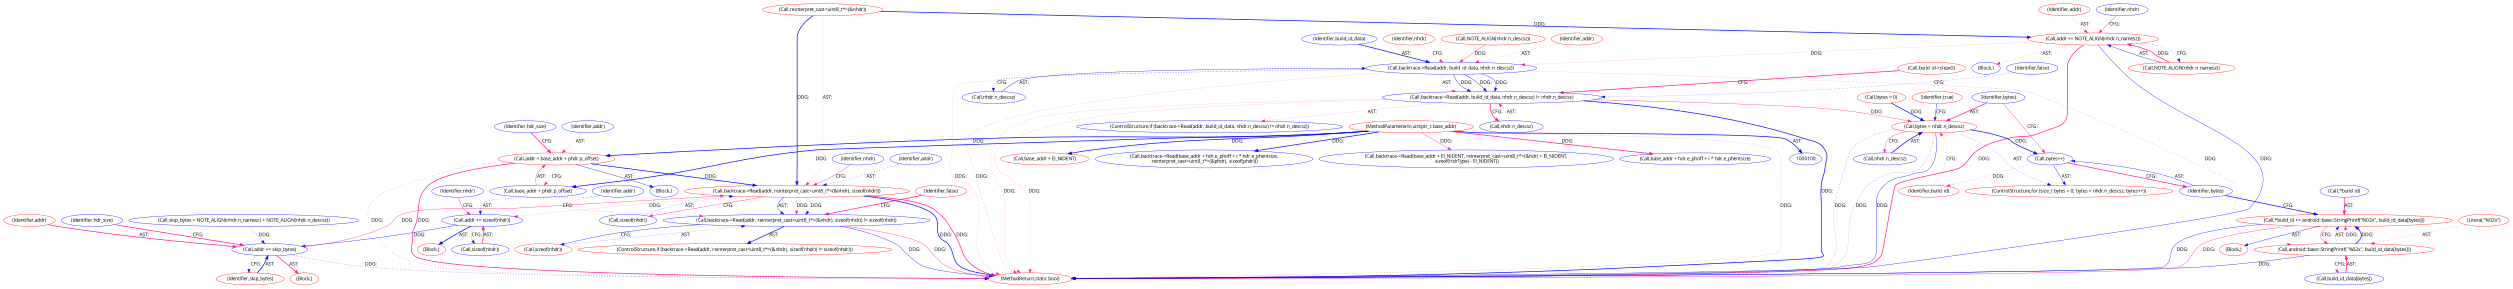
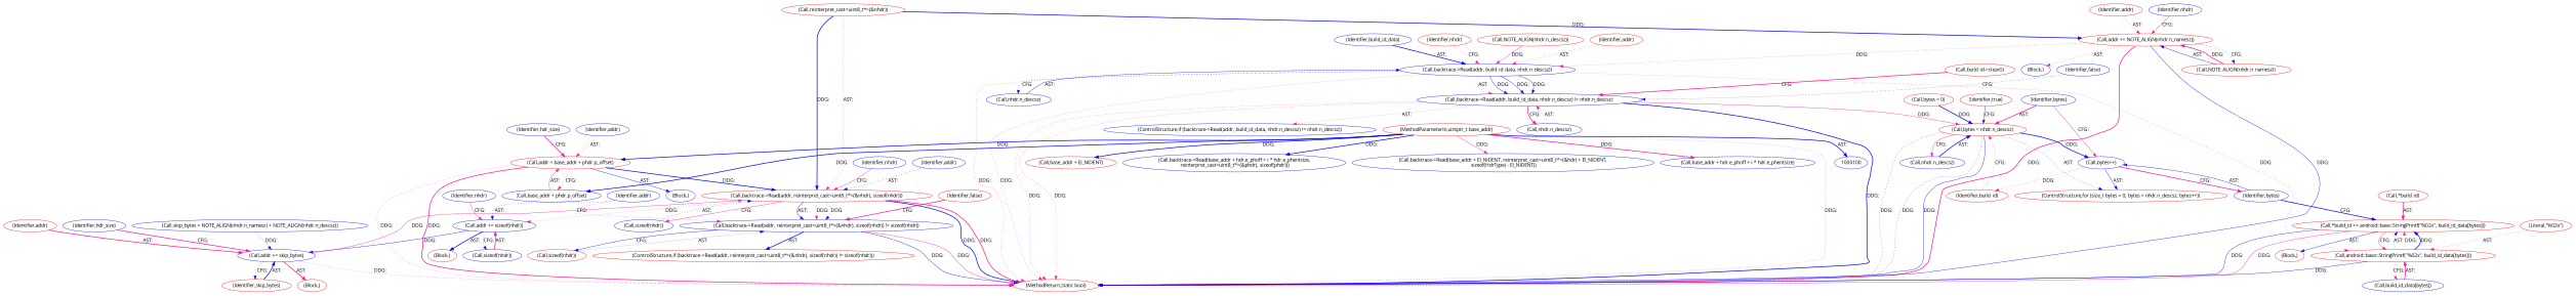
  digraph {
    fontname="Open Sans"
    node [color=blue fontname="Open Sans"]
    edge [color=deeppink fontname="Open Sans" style=dotted]
    n1 [color=red label="(Call,addr = base_addr + phdr.p_offset)"]
    n2 [color=red label="(Call,backtrace->Read(addr, reinterpret_cast<uint8_t*>(&nhdr), sizeof(nhdr)))"]
    n3 [color=red label="(MethodReturn,static bool)"]
    n4 [label="(Call,base_addr + phdr.p_offset)"]
    n5 [label="(Block,)"]
    n6 [label="(Call,backtrace->Read(addr, reinterpret_cast<uint8_t*>(&nhdr), sizeof(nhdr)) != sizeof(nhdr))"]
    n7 [label="(Call,addr += sizeof(nhdr))"]
    n8 [label="(Call,sizeof(nhdr))"]
    n9 [color=red label="(MethodParameterIn,uintptr_t base_addr)"]
    n10 [color=red label="(Call,base_addr + EI_NIDENT)"]
    n11 [label="(Call,backtrace->Read(base_addr + hdr.e_phoff + i * hdr.e_phentsize,\n reinterpret_cast<uint8_t*>(&phdr), sizeof(phdr)))"]
    n12 [label="(Call,backtrace->Read(base_addr + EI_NIDENT, reinterpret_cast<uint8_t*>(&hdr) + EI_NIDENT,\n sizeof(HdrType) - EI_NIDENT))"]
    n13 [label="(Call,base_addr + hdr.e_phoff + i * hdr.e_phentsize)"]
    1000100
    n15 [color=red label="(Call,sizeof(nhdr))"]
    n16 [color=red label="(ControlStructure,if (backtrace->Read(addr, reinterpret_cast<uint8_t*>(&nhdr), sizeof(nhdr)) != sizeof(nhdr)))"]
    n17 [label="(Call,addr += skip_bytes)"]
    n18 [color=red label="(Block,)"]
    n19 [label="(Call,sizeof(nhdr))"]
    n20 [color=red label="(Call,addr += NOTE_ALIGN(nhdr.n_namesz))"]
    n21 [label="(Call,backtrace->Read(addr, build_id_data, nhdr.n_descsz))"]
    n22 [color=red label="(Call,NOTE_ALIGN(nhdr.n_namesz))"]
    n23 [label="(Block,)"]
    n24 [color=red label="(Block,)"]
    n25 [color=red label="(Identifier,skip_bytes)"]
    n26 [label="(Call,backtrace->Read(addr, build_id_data, nhdr.n_descsz) != nhdr.n_descsz)"]
    n27 [color=red label="(Call,android::base::StringPrintf(\"%02x\", build_id_data[bytes]))"]
    n28 [label="(Call,nhdr.n_descsz)"]
    n29 [color=red label="(Call,bytes < nhdr.n_descsz)"]
    n30 [label="(ControlStructure,if (backtrace->Read(addr, build_id_data, nhdr.n_descsz) != nhdr.n_descsz))"]
    n31 [label="(Call,nhdr.n_descsz)"]
    n32 [color=red label="(Call,*build_id += android::base::StringPrintf(\"%02x\", build_id_data[bytes]))"]
    n33 [label="(Call,build_id_data[bytes])"]
    n34 [label="(Call,bytes++)"]
    n35 [color=red label="(ControlStructure,for (size_t bytes = 0; bytes < nhdr.n_descsz; bytes++))"]
    n36 [label="(Call,nhdr.n_descsz)"]
    n37 [label="(Identifier,bytes)"]
    n38 [color=red label="(Identifier,build_id)"]
    n39 [color=red label="(Block,)"]
    n40 [color=red label="(Call,build_id->clear())"]
    n41 [label="(Identifier,hdr_size)"]
    n42 [color=red label="(Identifier,false)"]
    n43 [color=red label="(Call,NOTE_ALIGN(nhdr.n_descsz))"]
    n44 [label="(Identifier,nhdr)"]
    n45 [label="(Identifier,nhdr)"]
    n46 [label="(Identifier,hdr_size)"]
    n47 [label="(Identifier,addr)"]
    n48 [label="(Identifier,bytes)"]
    n49 [color=red label="(Call,bytes = 0)"]
    n50 [color=red label="(Identifier,addr)"]
    n51 [color=red label="(Identifier,addr)"]
    n52 [label="(Identifier,addr)"]
    n53 [color=red label="(Identifier,addr)"]
    n54 [label="(Call,skip_bytes = NOTE_ALIGN(nhdr.n_namesz) + NOTE_ALIGN(nhdr.n_descsz))"]
    n55 [label="(Identifier,false)"]
    n56 [label="(Identifier,nhdr)"]
    n57 [label="(Identifier,build_id_data)"]
    n58 [label="(Identifier,addr)"]
    n59 [color=red label="(Identifier,true)"]
    n60 [color=red label="(Literal,\"%02x\")"]
-   n61 [label="(Call,*build_id)"]
+   n61 [color=red label="(Call,*build_id)"]
    n62 [color=red label="(Identifier,nhdr)"]
    n63 [color=red label="(Call,reinterpret_cast<uint8_t*>(&nhdr))"]
    n1 -> n2 [color=blue label="DDG: " style=bold]
    n1 -> n3 [label="DDG: " style=bold]
    n1 -> n3 [label="DDG: "]
    n1 -> n4 [label="CFG: "]
    n1 -> n5 [color=blue label="AST: " style=solid]
    n2 -> n3 [color=blue label="DDG: " style=bold]
    n2 -> n3 [label="DDG: " style=bold]
    n2 -> n6 [color=blue label="AST: " style=solid]
    n2 -> n6 [label="DDG: "]
    n2 -> n6 [color=blue label="DDG: "]
    n2 -> n7 [label="DDG: "]
    n2 -> n8 [label="CFG: " style=solid]
    n4 -> n1 [label="AST: " style=solid]
    n6 -> n3 [color=blue label="DDG: " style=solid]
    n6 -> n3 [label="DDG: " style=solid]
    n6 -> n15 [color=blue label="CFG: " style=solid]
    n6 -> n16 [color=blue label="AST: " style=bold]
    n7 -> n17 [color=blue label="DDG: " style=solid]
    n7 -> n18 [color=blue label="AST: " style=bold]
    n7 -> n19 [color=blue label="CFG: "]
    n8 -> n2 [color=blue label="AST: "]
    n9 -> n1 [color=blue label="DDG: " style=bold]
    n9 -> n3 [label="DDG: "]
    n9 -> n4 [color=blue label="DDG: " style=bold]
    n9 -> n10 [color=blue label="DDG: " style=bold]
    n9 -> n11 [color=blue label="DDG: " style=bold]
    n9 -> n12 [label="DDG: " style=solid]
    n9 -> n13 [label="DDG: " style=bold]
    n9 -> 1000100 [color=blue label="AST: " style=bold]
    n15 -> n6 [color=blue label="AST: "]
    n17 -> n2 [label="DDG: " style=solid]
-   n17 -> n3 [color=blue label="DDG: "]
+   n17 -> n3 [label="DDG: "]
    n17 -> n24 [label="AST: " style=bold]
    n17 -> n25 [color=blue label="CFG: "]
    n19 -> n7 [label="AST: " style=bold]
    n20 -> n3 [label="DDG: " style=bold]
    n20 -> n3 [color=blue label="DDG: " style=solid]
    n20 -> n21 [label="DDG: "]
    n20 -> n22 [color=blue label="CFG: "]
    n20 -> n23 [label="AST: "]
    n21 -> n3 [label="DDG: "]
    n21 -> n3 [label="DDG: "]
    n21 -> n26 [label="AST: "]
    n21 -> n26 [color=blue label="DDG: " style=solid]
    n21 -> n26 [color=blue label="DDG: " style=solid]
    n21 -> n26 [color=blue label="DDG: " style=solid]
    n21 -> n27 [label="DDG: "]
    n21 -> n28 [color=blue label="CFG: "]
    n22 -> n20 [color=blue label="AST: " style=solid]
    n22 -> n20 [label="DDG: " style=bold]
    n25 -> n17 [color=blue label="AST: " style=bold]
    n26 -> n3 [label="DDG: "]
    n26 -> n3 [color=blue label="DDG: " style=bold]
    n26 -> n3 [label="DDG: "]
    n26 -> n29 [label="DDG: " style=solid]
    n26 -> n30 [label="AST: "]
    n26 -> n31 [label="CFG: " style=bold]
    n27 -> n3 [color=blue label="DDG: " style=solid]
    n27 -> n32 [color=blue label="AST: "]
    n27 -> n32 [label="DDG: "]
    n27 -> n32 [color=blue label="DDG: " style=bold]
    n27 -> n33 [label="CFG: "]
    n28 -> n21 [color=blue label="AST: " style=solid]
    n29 -> n3 [color=blue label="DDG: "]
    n29 -> n3 [color=blue label="DDG: "]
    n29 -> n3 [color=blue label="DDG: " style=solid]
    n29 -> n34 [color=blue label="DDG: " style=bold]
    n29 -> n35 [color=blue label="AST: "]
    n29 -> n36 [label="CFG: " style=solid]
    n31 -> n26 [label="AST: "]
    n32 -> n3 [label="DDG: " style=solid]
    n32 -> n3 [color=blue label="DDG: " style=solid]
    n32 -> n27 [label="CFG: " style=solid]
    n32 -> n39 [color=blue label="AST: " style=solid]
    n33 -> n27 [label="AST: " style=bold]
    n34 -> n35 [color=blue label="AST: " style=solid]
    n34 -> n37 [label="CFG: " style=bold]
    n34 -> n38 [label="DDG: "]
    n36 -> n29 [color=blue label="AST: " style=bold]
    n37 -> n32 [color=blue label="CFG: " style=bold]
    n37 -> n34 [color=blue label="AST: " style=solid]
    n38 -> n29 [label="CFG: "]
    n40 -> n26 [label="CFG: " style=bold]
    n41 -> n1 [label="CFG: " style=bold]
    n42 -> n6 [label="CFG: " style=bold]
    n43 -> n21 [label="DDG: " style=solid]
    n44 -> n7 [label="CFG: " style=solid]
    n45 -> n2 [label="CFG: " style=solid]
    n46 -> n17 [label="CFG: " style=bold]
    n47 -> n1 [label="AST: "]
    n48 -> n29 [label="AST: " style=bold]
    n48 -> n34 [label="CFG: " style=solid]
    n49 -> n29 [color=blue label="DDG: " style=bold]
    n50 -> n17 [label="AST: " style=bold]
    n51 -> n20 [label="AST: "]
    n52 -> n2 [color=blue label="AST: "]
    n53 -> n21 [label="AST: "]
    n54 -> n17 [color=blue label="DDG: "]
    n55 -> n26 [color=blue label="CFG: "]
    n56 -> n20 [label="CFG: " style=solid]
    n57 -> n21 [color=blue label="AST: " style=bold]
    n58 -> n6 [label="CFG: "]
    n58 -> n7 [color=blue label="AST: "]
    n59 -> n29 [color=blue label="CFG: " style=solid]
    n60 -> n27 [label="AST: "]
    n61 -> n32 [label="AST: " style=bold]
    n62 -> n21 [label="CFG: "]
    n63 -> n2 [label="AST: "]
    n63 -> n2 [color=blue label="DDG: " style=bold]
    n63 -> n20 [color=blue label="DDG: " style=bold]
  }
